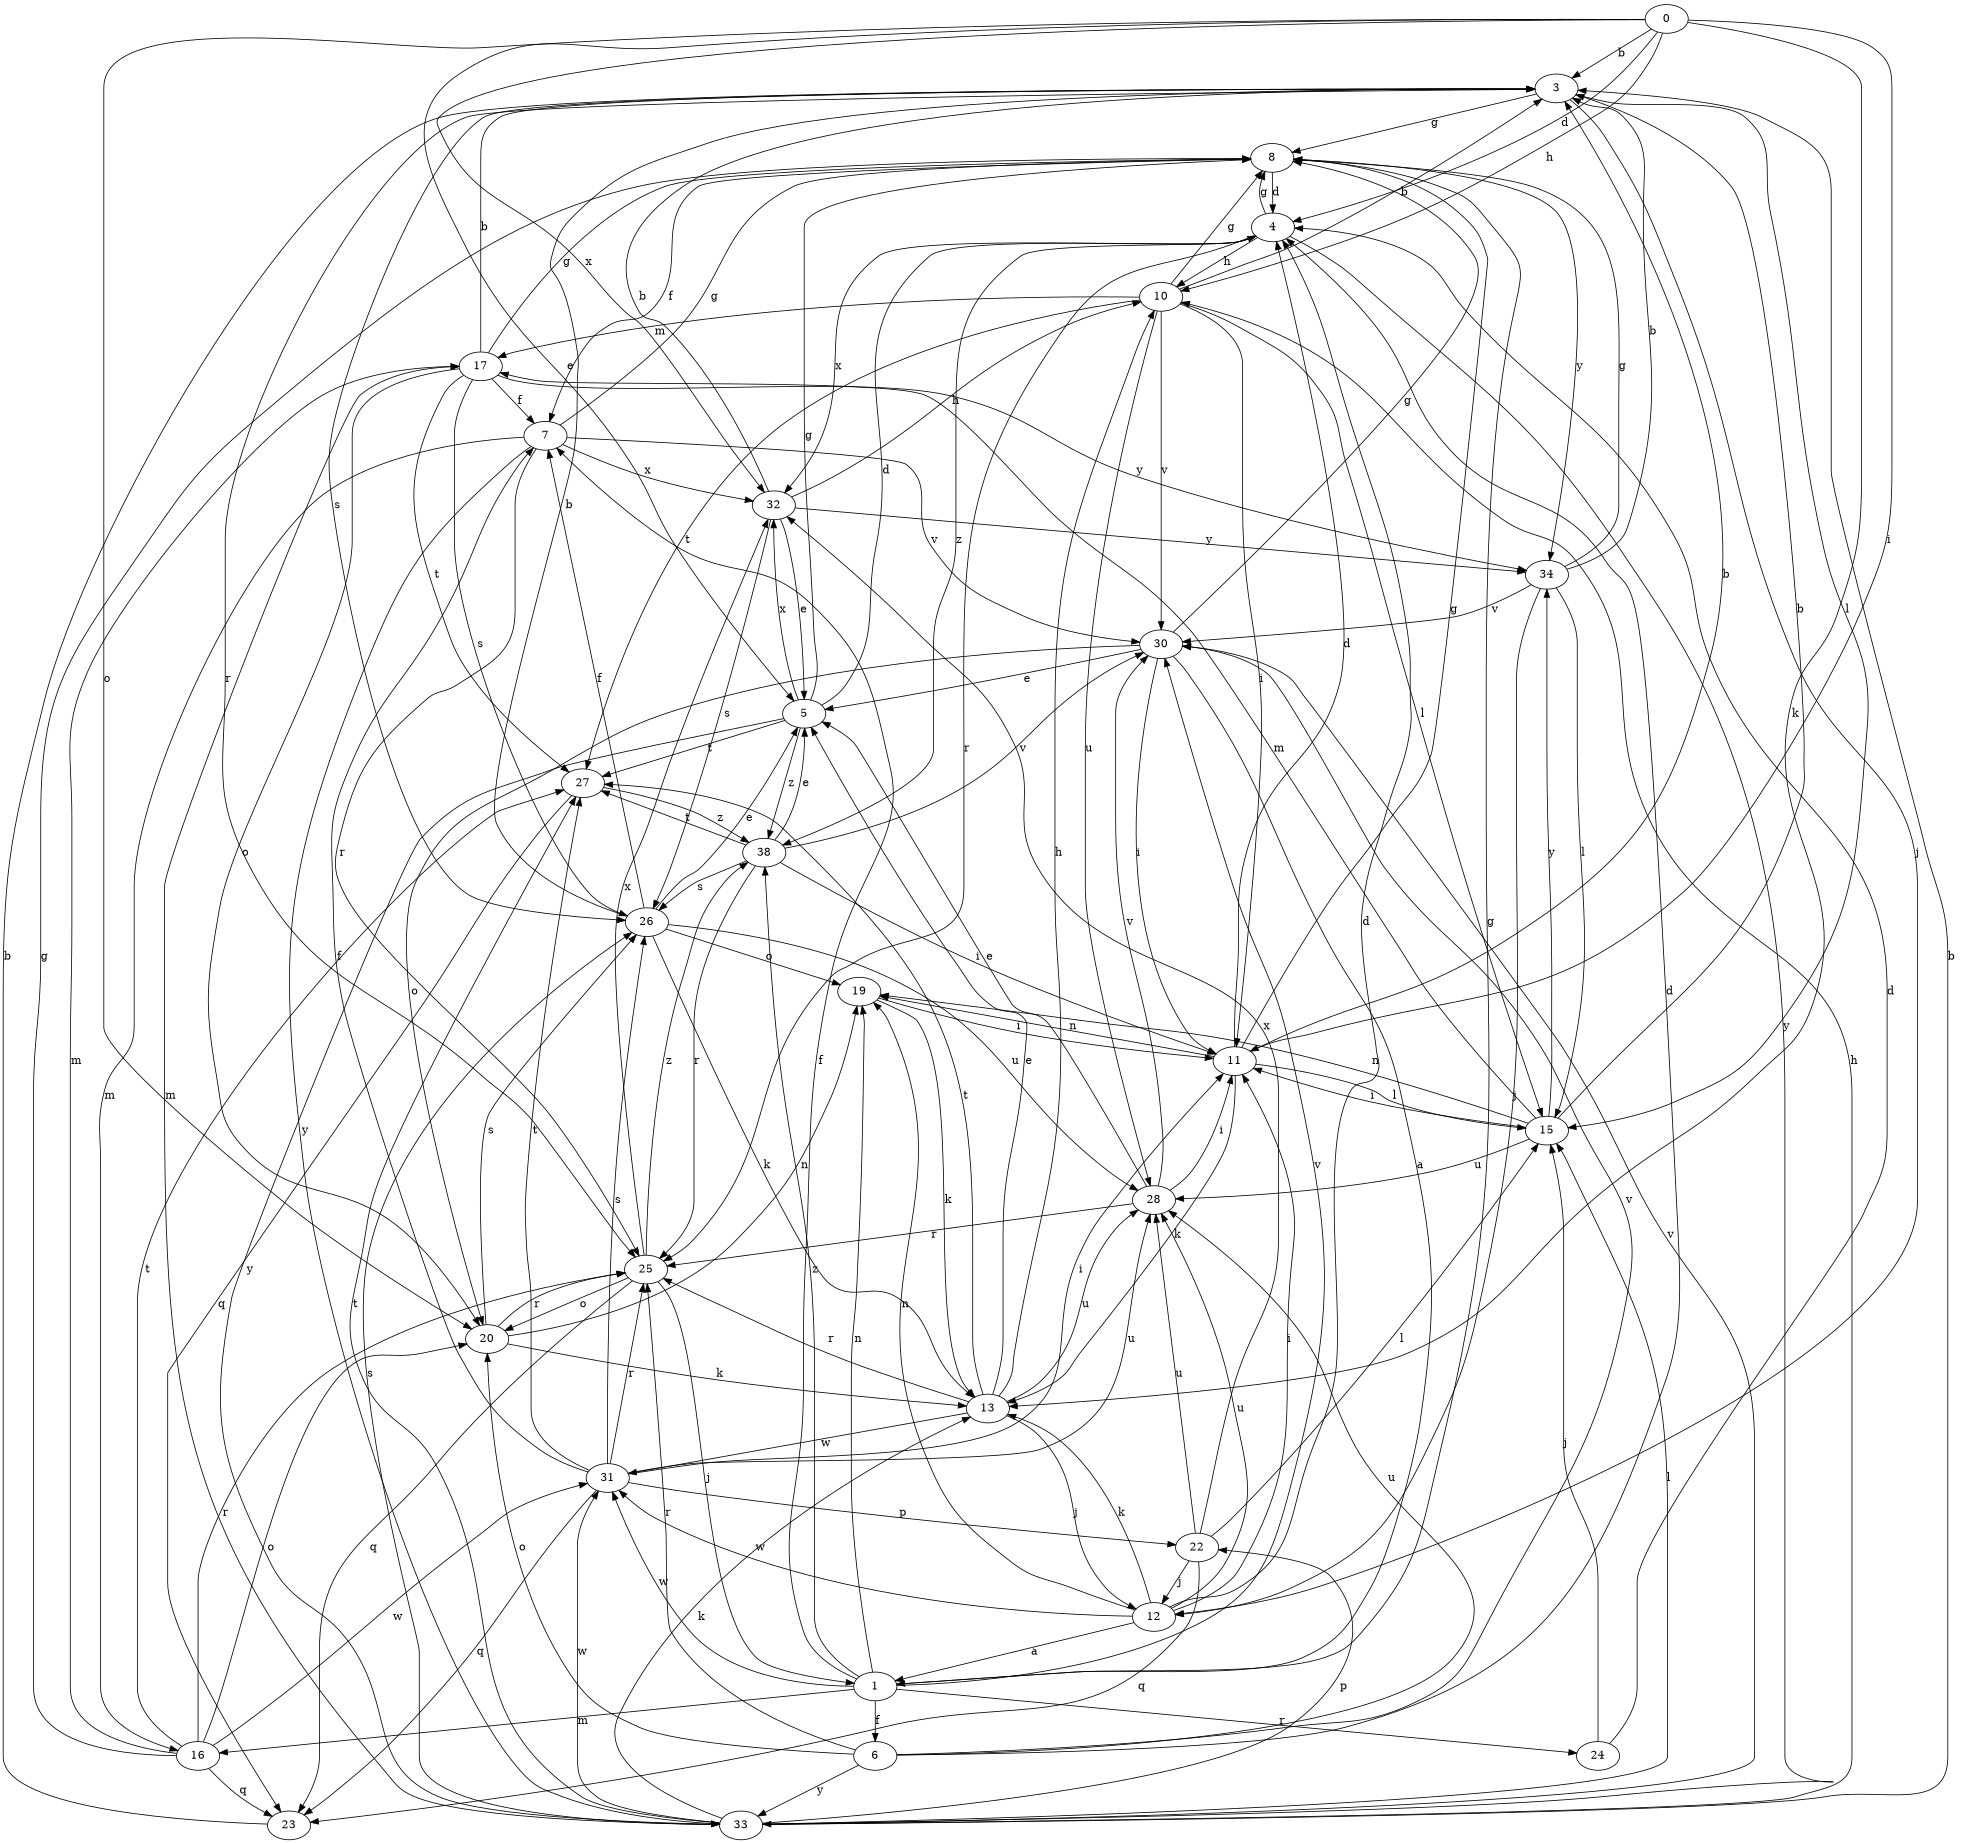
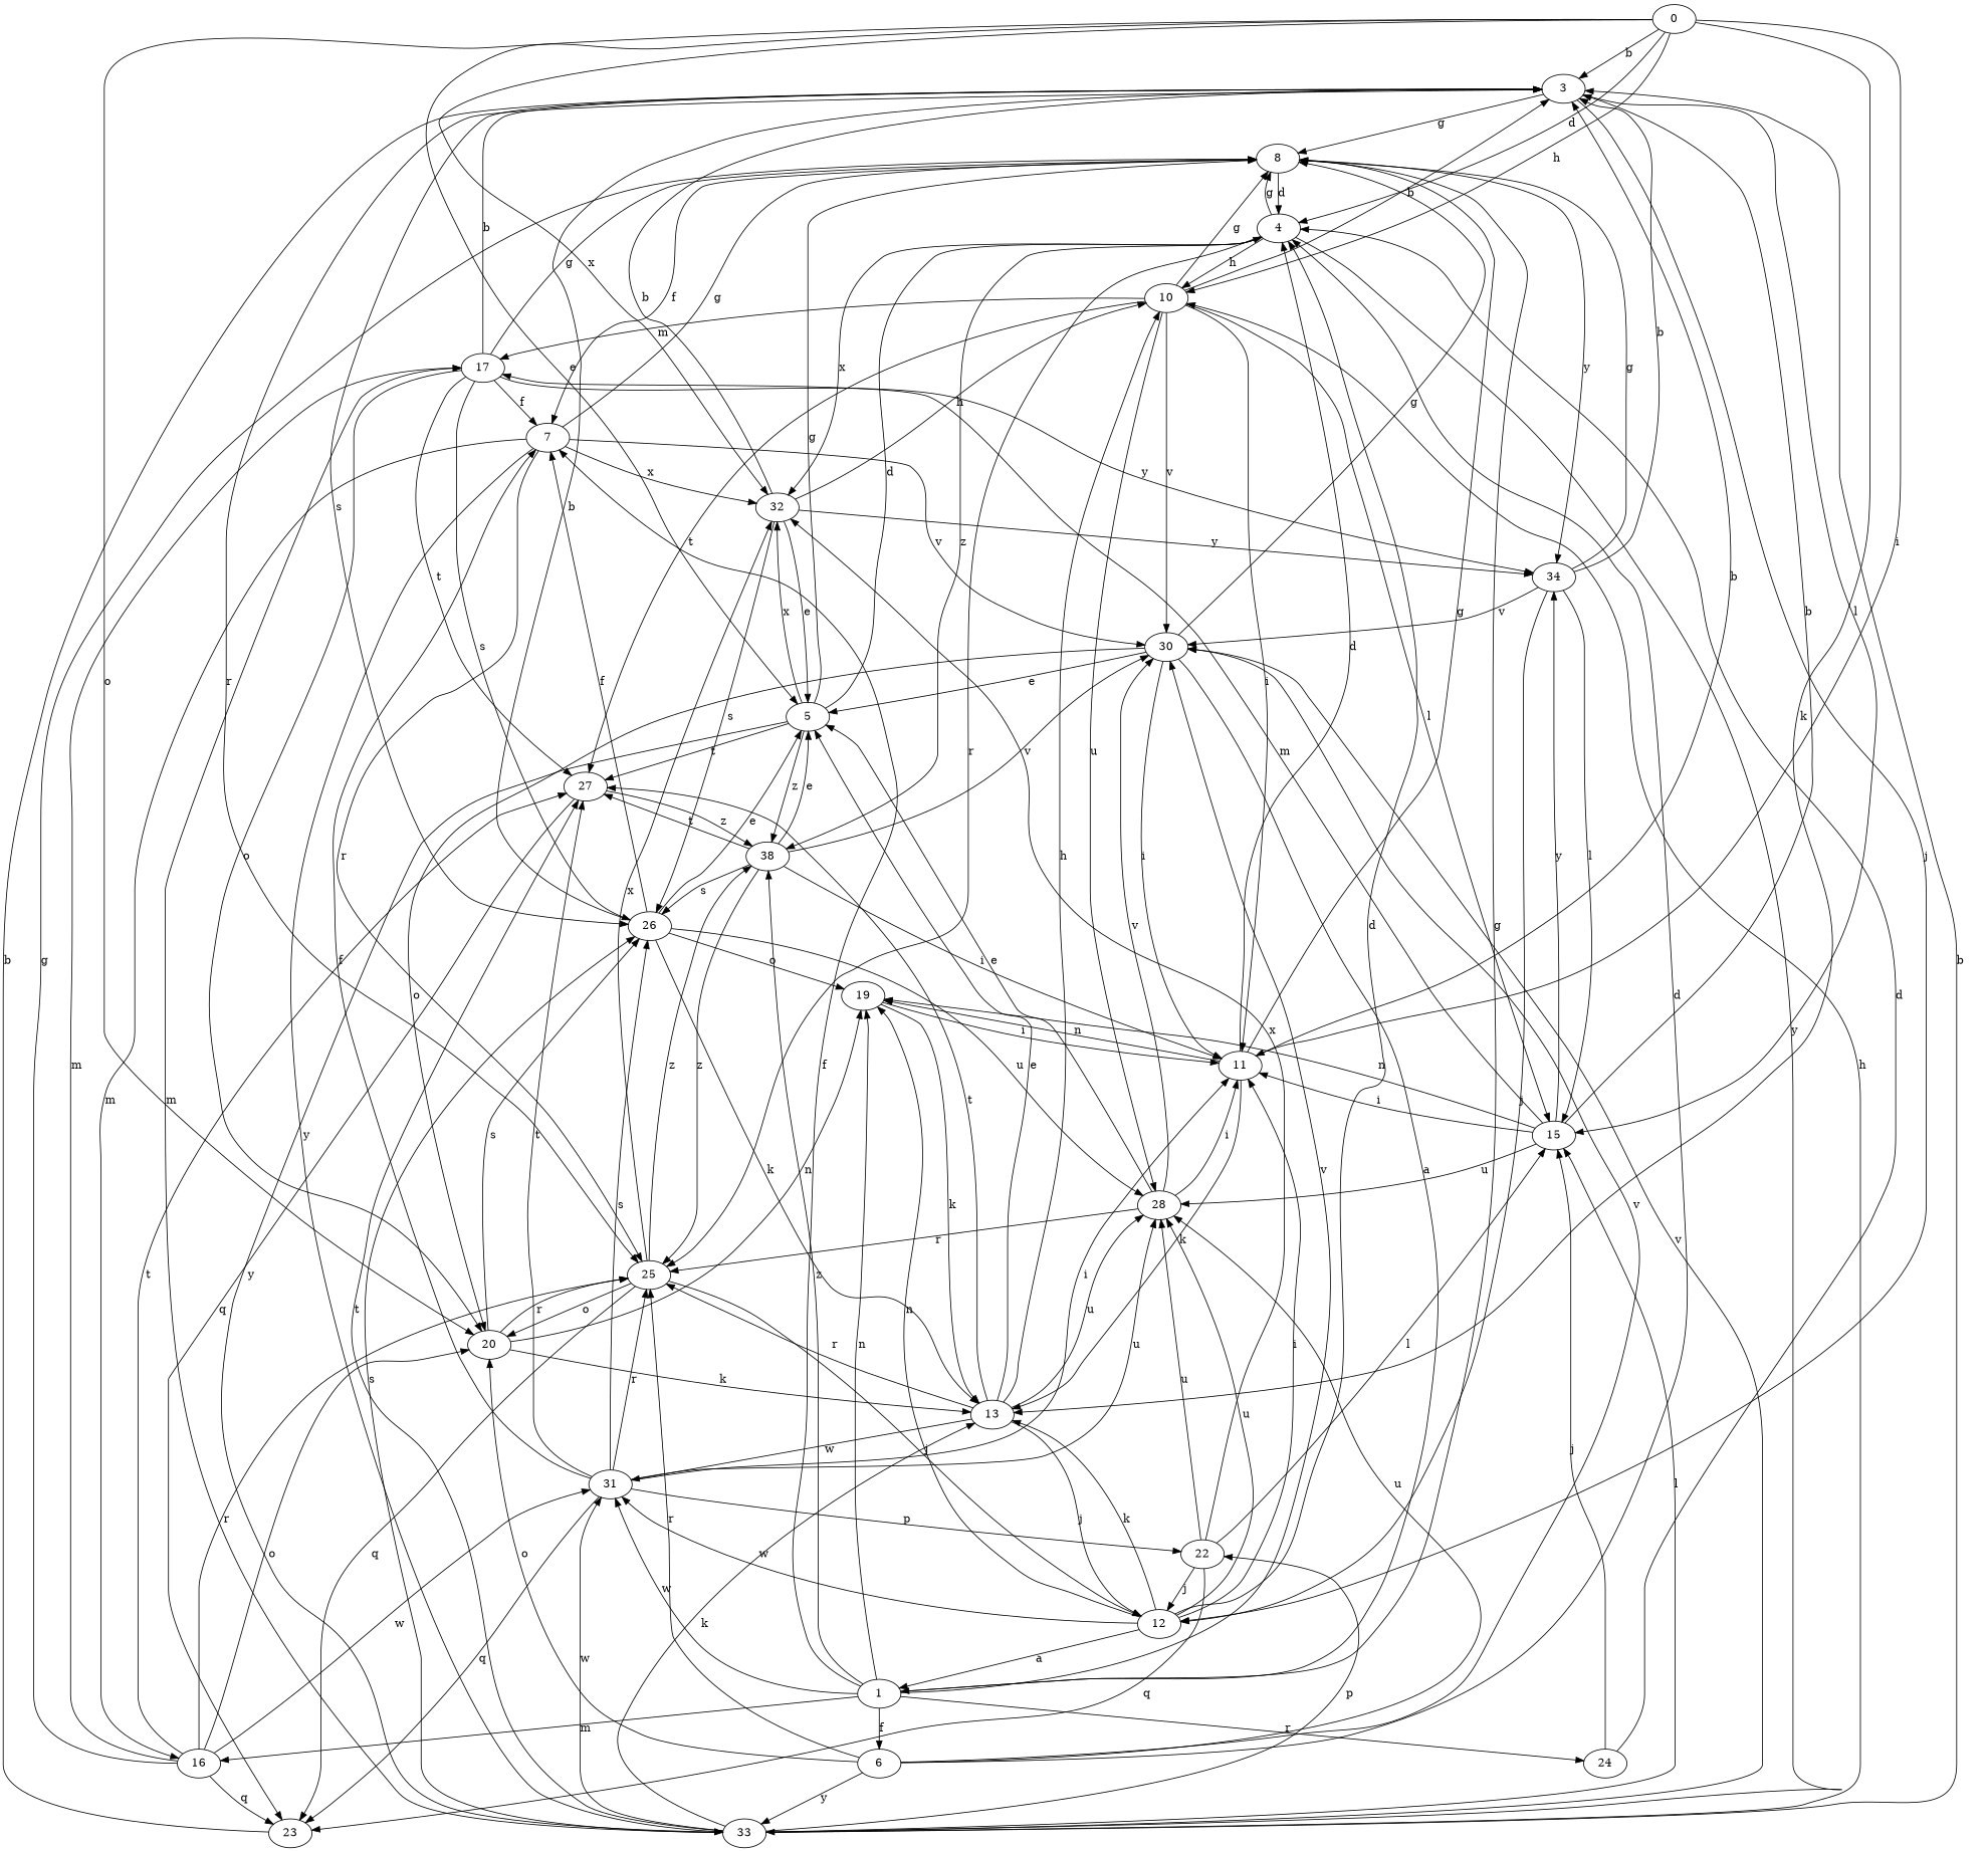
  strict digraph {
    0
    3
    4
    5
    10
    11
    13
    20
    32
    8
    12
    15
    25
    26
    38
    33
    27
    30
    28
    17
    19
    31
    34
    1
    6
    7
    16
    24
    23
    22
    0 -> 3 [label=b]
    0 -> 4 [label=d]
    0 -> 5 [label=e]
    0 -> 10 [label=h]
    0 -> 11 [label=i]
    0 -> 13 [label=k]
    0 -> 20 [label=o]
    0 -> 32 [label=x]
    3 -> 8 [label=g]
    3 -> 12 [label=j]
    3 -> 15 [label=l]
    3 -> 25 [label=r]
    3 -> 26 [label=s]
    4 -> 10 [label=h]
    4 -> 32 [label=x]
    4 -> 8 [label=g]
    4 -> 25 [label=r]
    4 -> 38 [label=z]
    4 -> 33 [label=y]
    5 -> 4 [label=d]
    5 -> 32 [label=x]
    5 -> 8 [label=g]
    5 -> 38 [label=z]
    5 -> 33 [label=y]
    5 -> 27 [label=t]
    10 -> 3 [label=b]
    10 -> 11 [label=i]
    10 -> 8 [label=g]
    10 -> 15 [label=l]
    10 -> 27 [label=t]
    10 -> 30 [label=v]
    10 -> 28 [label=u]
    10 -> 17 [label=m]
    11 -> 3 [label=b]
    11 -> 4 [label=d]
    11 -> 13 [label=k]
    11 -> 8 [label=g]
-   11 -> 15 [label=l]
    11 -> 19 [label=n]
    13 -> 5 [label=e]
    13 -> 10 [label=h]
    13 -> 12 [label=j]
    13 -> 25 [label=r]
    13 -> 27 [label=t]
    13 -> 28 [label=u]
    13 -> 31 [label=w]
    20 -> 13 [label=k]
    20 -> 25 [label=r]
    20 -> 26 [label=s]
    20 -> 19 [label=n]
    32 -> 3 [label=b]
    32 -> 5 [label=e]
    32 -> 10 [label=h]
    32 -> 26 [label=s]
    32 -> 34 [label=y]
    8 -> 4 [label=d]
    8 -> 34 [label=y]
    8 -> 7 [label=f]
    12 -> 4 [label=d]
    12 -> 11 [label=i]
    12 -> 13 [label=k]
    12 -> 28 [label=u]
    12 -> 19 [label=n]
    12 -> 31 [label=w]
    12 -> 1 [label=a]
    15 -> 3 [label=b]
    15 -> 11 [label=i]
    15 -> 28 [label=u]
    15 -> 17 [label=m]
    15 -> 19 [label=n]
    15 -> 34 [label=y]
    25 -> 20 [label=o]
    25 -> 32 [label=x]
-   25 -> 1 [label=j]
+   25 -> 12 [label=j]
    25 -> 38 [label=z]
    25 -> 23 [label=q]
    26 -> 3 [label=b]
    26 -> 5 [label=e]
    26 -> 13 [label=k]
    26 -> 28 [label=u]
    26 -> 19 [label=o]
    26 -> 7 [label=f]
    38 -> 5 [label=e]
    38 -> 11 [label=i]
-   38 -> 25 [label=r]
+   38 -> 25 [label=z]
    38 -> 26 [label=s]
    38 -> 27 [label=t]
    38 -> 30 [label=v]
    33 -> 3 [label=b]
    33 -> 10 [label=h]
    33 -> 13 [label=k]
    33 -> 15 [label=l]
    33 -> 26 [label=s]
    33 -> 27 [label=t]
    33 -> 30 [label=v]
    33 -> 17 [label=m]
    33 -> 31 [label=w]
    33 -> 22 [label=p]
    27 -> 38 [label=z]
    27 -> 23 [label=q]
    30 -> 5 [label=e]
    30 -> 11 [label=i]
    30 -> 20 [label=o]
    30 -> 8 [label=g]
    30 -> 1 [label=a]
    28 -> 5 [label=e]
    28 -> 11 [label=i]
    28 -> 25 [label=r]
    28 -> 30 [label=v]
    17 -> 3 [label=b]
    17 -> 20 [label=o]
    17 -> 8 [label=g]
    17 -> 26 [label=s]
    17 -> 27 [label=t]
    17 -> 34 [label=y]
    17 -> 7 [label=f]
    19 -> 11 [label=i]
    19 -> 13 [label=k]
    31 -> 11 [label=i]
    31 -> 25 [label=r]
    31 -> 26 [label=s]
    31 -> 27 [label=t]
    31 -> 28 [label=u]
    31 -> 7 [label=f]
    31 -> 23 [label=q]
    31 -> 22 [label=p]
    34 -> 3 [label=b]
    34 -> 8 [label=g]
    34 -> 12 [label=j]
    34 -> 15 [label=l]
    34 -> 30 [label=v]
    1 -> 8 [label=g]
    1 -> 38 [label=z]
    1 -> 30 [label=v]
    1 -> 19 [label=n]
    1 -> 31 [label=w]
    1 -> 6 [label=f]
    1 -> 7 [label=f]
    1 -> 16 [label=m]
    1 -> 24 [label=r]
    6 -> 4 [label=d]
    6 -> 20 [label=o]
    6 -> 25 [label=r]
    6 -> 33 [label=y]
    6 -> 30 [label=v]
    6 -> 28 [label=u]
    7 -> 32 [label=x]
    7 -> 8 [label=g]
    7 -> 25 [label=r]
    7 -> 33 [label=y]
    7 -> 30 [label=v]
    7 -> 16 [label=m]
    16 -> 20 [label=o]
    16 -> 8 [label=g]
    16 -> 25 [label=r]
    16 -> 27 [label=t]
    16 -> 17 [label=m]
    16 -> 31 [label=w]
    16 -> 23 [label=q]
    24 -> 4 [label=d]
    24 -> 15 [label=j]
    23 -> 3 [label=b]
    22 -> 32 [label=x]
    22 -> 12 [label=j]
    22 -> 15 [label=l]
    22 -> 28 [label=u]
    22 -> 23 [label=q]
  }
